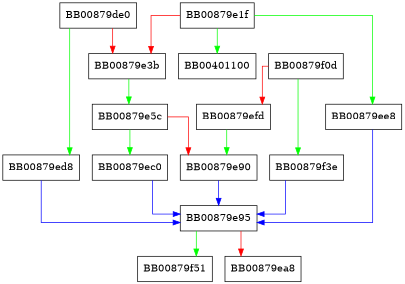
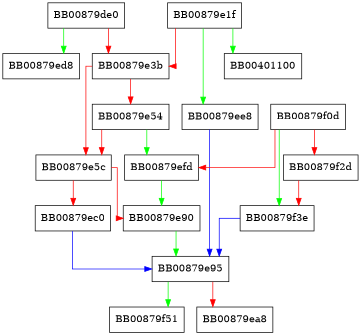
  digraph {
    splines=ortho
    node [shape=box]
    edge [color=green]
    BB00879de0
    BB00879ed8
    BB00879e3b
    BB00879e95
    BB00879e1f
    BB00401100
    BB00879ee8
    BB00879f51
    BB00879ea8
    BB00879e5c
+   BB00879e54
    BB00879ec0
    BB00879e90
    BB00879efd
    BB00879f0d
    BB00879f3e
+   BB00879f2d
    BB00879de0 -> BB00879ed8
    BB00879de0 -> BB00879e3b [color=red]
-   BB00879ed8 -> BB00879e95 [color=blue]
-   BB00879e3b -> BB00879e5c
+   BB00879e3b -> BB00879e5c [color=red]
+   BB00879e3b -> BB00879e54 [color=red]
    BB00879e95 -> BB00879f51
    BB00879e95 -> BB00879ea8 [color=red]
    BB00879e1f -> BB00879e3b [color=red]
    BB00879e1f -> BB00401100
    BB00879e1f -> BB00879ee8
    BB00879ee8 -> BB00879e95 [color=blue]
-   BB00879e5c -> BB00879ec0
+   BB00879e5c -> BB00879ec0 [color=red]
    BB00879e5c -> BB00879e90 [color=red]
+   BB00879e54 -> BB00879e5c [color=red]
+   BB00879e54 -> BB00879efd
    BB00879ec0 -> BB00879e95 [color=blue]
-   BB00879e90 -> BB00879e95 [color=blue]
+   BB00879e90 -> BB00879e95
    BB00879efd -> BB00879e90
    BB00879f0d -> BB00879efd [color=red]
    BB00879f0d -> BB00879f3e
+   BB00879f0d -> BB00879f2d [color=red]
    BB00879f3e -> BB00879e95 [color=blue]
+   BB00879f2d -> BB00879f3e [color=red]
  }
